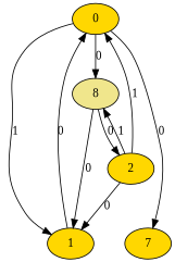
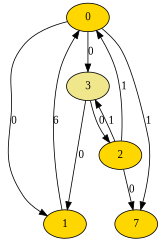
  digraph {
    fontname="Liberation Serif"
    node [fillcolor=gold fontname="Liberation Serif" style=filled]
    edge [fontname="Liberation Serif"]
    0
    1
-   3 [fillcolor=khaki label=8]
+   3 [fillcolor=khaki]
    n4 [label=7]
    2
-   0 -> 1 [label=1]
+   0 -> 1 [label=0]
    0 -> 3 [label=0]
-   0 -> n4 [label=0]
-   1 -> 0 [label=0]
+   0 -> n4 [label=1]
+   1 -> 0 [label=6]
    3 -> 1 [label=0]
    3 -> 2 [label=0]
    2 -> 0 [label=1]
-   2 -> 1 [label=0]
+   2 -> n4 [label=0]
    2 -> 3 [label=1]
  }
